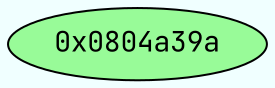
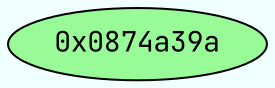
  digraph {
    bgcolor=azure
    fontname="JetBrains Mono"
    fontsize=8
    splines=ortho
-   n1 [color=black fillcolor=palegreen fontname="JetBrains Mono" label="0x0804a39a" style=filled]
+   n1 [color=black fillcolor=palegreen fontname="JetBrains Mono" label="0x0874a39a" style=filled]
  }
